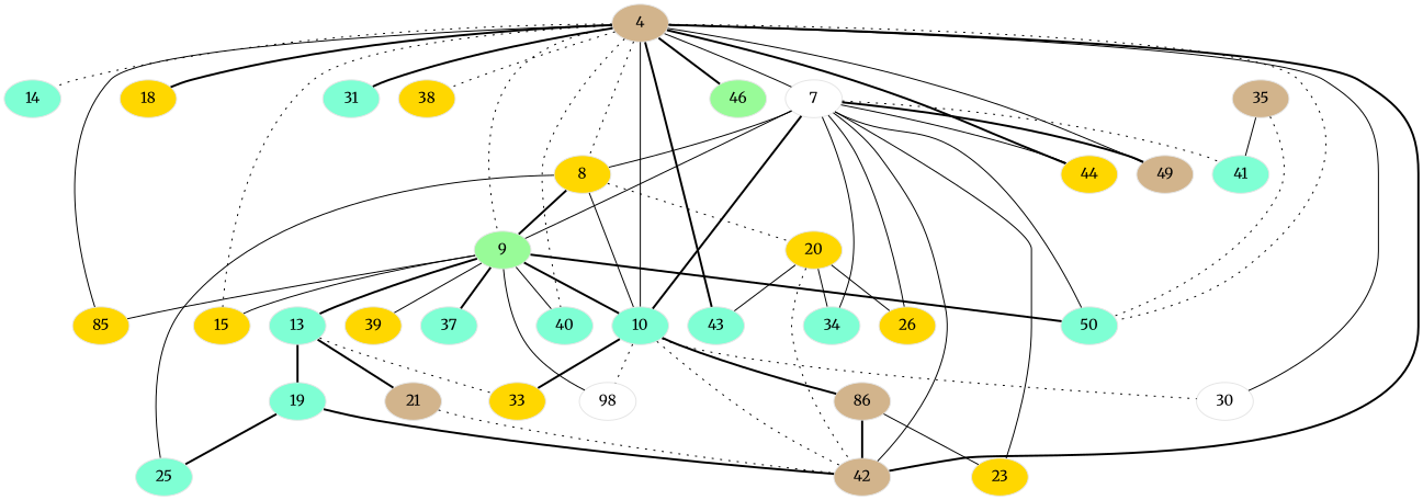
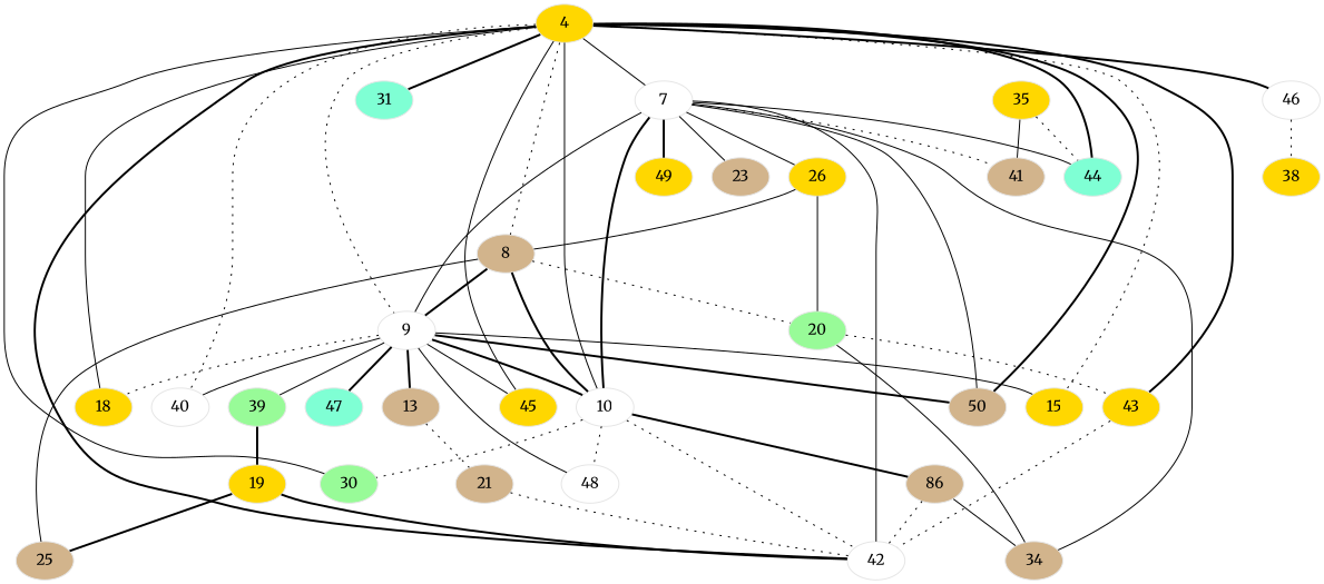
  graph {
    fontname=Merriweather
    node [color=gray90 fillcolor=gold fontname=Merriweather style=filled]
    edge [fontname=Merriweather style=solid]
-   4 [fillcolor=tan super="+2"]
+   4 [super="+2"]
    7 [fillcolor=white super="+1"]
-   8 [super="+3"]
-   9 [fillcolor=palegreen super="+6"]
-   10 [fillcolor=aquamarine super="+5"]
-   14 [fillcolor=aquamarine]
+   8 [fillcolor=tan super="+3"]
+   9 [fillcolor=white super="+6"]
+   10 [fillcolor=white super="+5"]
    15
    18
-   30 [fillcolor=white]
+   30 [fillcolor=palegreen]
    31 [fillcolor=aquamarine]
    38
-   40 [fillcolor=aquamarine]
-   42 [fillcolor=tan super="+12+36"]
-   43 [fillcolor=aquamarine]
-   44 [super="+17"]
-   45 [label=85]
-   46 [fillcolor=palegreen super="+32"]
-   49 [fillcolor=tan super="+28"]
-   50 [fillcolor=aquamarine super="+37"]
-   23
+   40 [fillcolor=white]
+   42 [fillcolor=white super="+12+36"]
+   43
+   44 [fillcolor=aquamarine super="+17"]
+   45
+   46 [fillcolor=white super="+32"]
+   49 [super="+28"]
+   50 [fillcolor=tan super="+37"]
+   23 [fillcolor=tan]
    26
-   34 [fillcolor=aquamarine]
-   41 [fillcolor=aquamarine super="+24"]
-   20
-   25 [fillcolor=aquamarine super="+22"]
-   13 [fillcolor=aquamarine]
-   39
-   47 [fillcolor=aquamarine label=37]
-   48 [fillcolor=white label=98]
+   34 [fillcolor=tan]
+   41 [fillcolor=tan super="+24"]
+   20 [fillcolor=palegreen]
+   25 [fillcolor=tan super="+22"]
+   13 [fillcolor=tan]
+   39 [fillcolor=palegreen]
+   47 [fillcolor=aquamarine]
+   48 [fillcolor=white]
    n30 [fillcolor=tan label=86]
-   33
-   19 [fillcolor=aquamarine]
+   19
    21 [fillcolor=tan]
-   35 [fillcolor=tan]
+   35
    4 -- 7 [weight=4]
    4 -- 8 [style=dotted weight=4]
    4 -- 9 [style=dotted weight=4]
    4 -- 10 [weight=4]
-   4 -- 14 [style=dotted]
    4 -- 15 [style=dotted]
-   4 -- 18 [style=bold]
+   4 -- 18
    4 -- 30
    4 -- 31 [style=bold]
-   4 -- 38 [style=dotted weight=2]
+   46 -- 38 [style=dotted weight=2]
    4 -- 40 [style=dotted]
    4 -- 42 [style=bold]
    4 -- 43 [style=bold]
    4 -- 44 [style=bold weight=2]
    4 -- 45
    4 -- 46 [style=bold weight=3]
-   4 -- 49 [weight=2]
-   4 -- 50 [style=dotted]
-   7 -- 8 [weight=4]
+   4 -- 50 [style=bold]
+   26 -- 8 [weight=4]
    7 -- 9 [weight=4]
    7 -- 10 [style=bold weight=4]
    7 -- 42 [weight=3]
    7 -- 44
    7 -- 49 [style=bold]
    7 -- 50 [weight=2]
    7 -- 23
    7 -- 26
    7 -- 34
    7 -- 41 [style=dotted weight=3]
    8 -- 9 [style=bold weight=4]
-   8 -- 10 [weight=4]
+   8 -- 10 [style=bold weight=4]
    8 -- 20 [style=dotted]
    8 -- 25 [weight=2]
    9 -- 10 [style=bold weight=4]
    9 -- 15
+   9 -- 18 [style=dotted]
    9 -- 40
    9 -- 45
    9 -- 50 [style=bold]
    9 -- 13 [style=bold weight=2]
    9 -- 39
    9 -- 47 [style=bold weight=2]
    9 -- 48
    10 -- 30 [style=dotted]
    10 -- 42 [style=dotted]
    10 -- 48 [style=dotted]
    10 -- n30 [style=bold]
-   10 -- 33 [style=bold]
-   20 -- 42 [style=dotted]
-   20 -- 43
+   43 -- 42 [style=dotted]
+   20 -- 43 [style=dotted]
    20 -- 26
    20 -- 34
-   13 -- 33 [style=dotted]
-   13 -- 19 [style=bold]
-   13 -- 21 [style=bold]
-   n30 -- 42 [style=bold]
-   n30 -- 23
+   39 -- 19 [style=bold]
+   13 -- 21 [style=dotted]
+   n30 -- 42 [style=dotted]
+   n30 -- 34
    19 -- 42 [style=bold]
    19 -- 25 [style=bold]
    21 -- 42 [style=dotted]
-   35 -- 50 [style=dotted]
+   35 -- 44 [style=dotted]
    35 -- 41
  }
